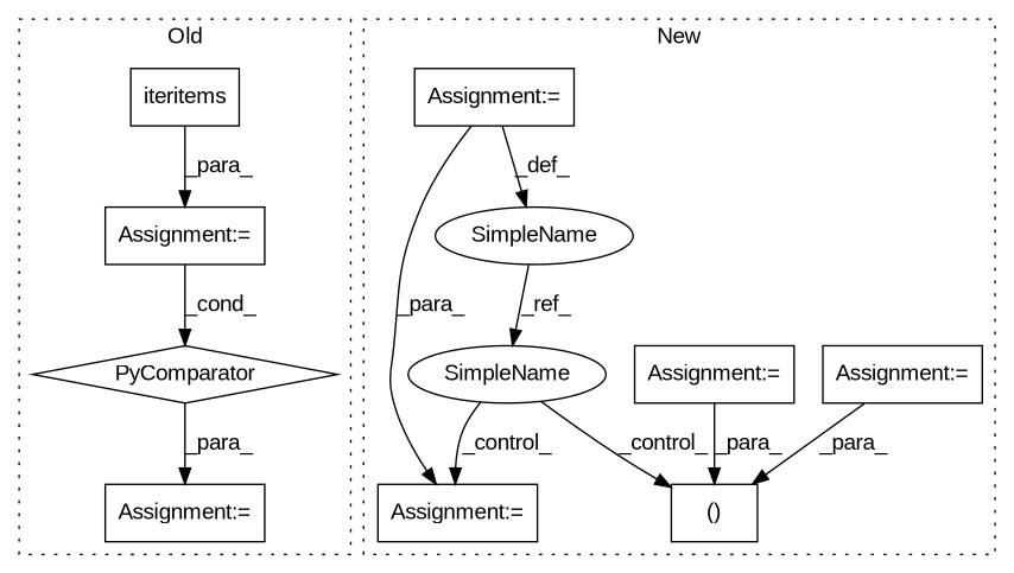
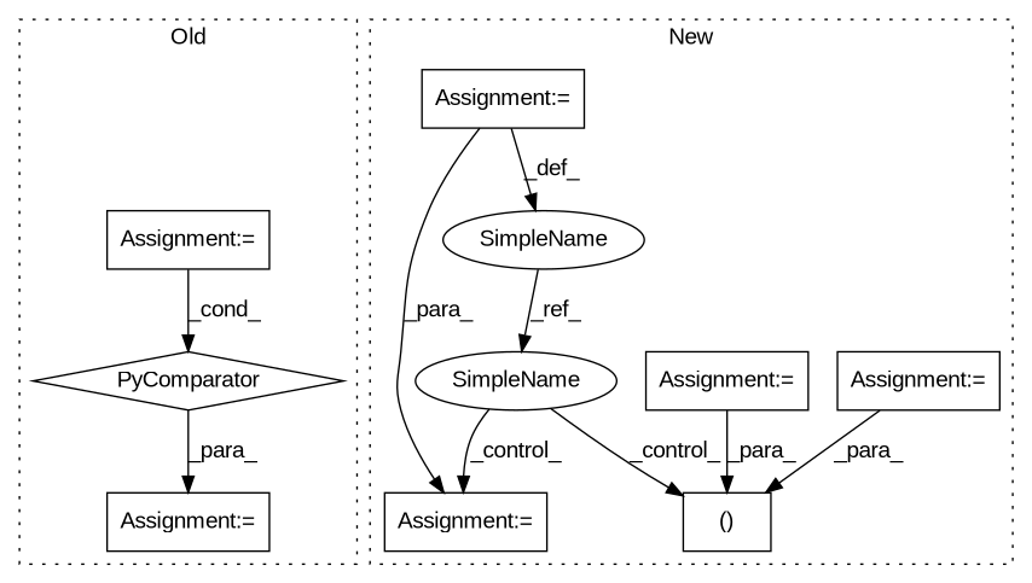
  digraph {
    fontname="Liberation Sans"
    node [a=7 l=9 s=2986 shape=box fontname="Liberation Sans"]
    edge [fontname="Liberation Sans"]
-   n1 [a=32 l="10,1" label=iteritems s="2997,3018"]
    n2 [l=71 label="Assignment:="]
    n3 [a=113 l=71 label=PyComparator shape=diamond]
    n4 [l=75 label="Assignment:=" s=3220]
    n5 [a=106 l=25 label="()" s=2448]
    n6 [l=6 label="Assignment:=" s=1670]
    n7 [l=6 label="Assignment:=" s=1445]
    n8 [label="Assignment:=" s=1396]
    n9 [l=1 label="Assignment:=" s=2397]
    n10 [a=42 label=SimpleName s=2321 shape=ellipse]
    n11 [a=42 label=SimpleName s=2368 shape=ellipse]
    subgraph cluster_1 {
      label=Old
      style=dotted
-     n1
      n2
      n3
      n4
    }
    subgraph cluster_2 {
      label=New
      style=dotted
      n5
      n6
      n7
      n8
      n9
      n10
      n11
    }
-   n1 -> n2 [label=_para_]
    n2 -> n3 [label=_cond_]
    n3 -> n4 [label=_para_]
    n6 -> n5 [label=_para_]
    n7 -> n5 [label=_para_]
    n8 -> n9 [label=_para_]
    n8 -> n10 [label=_def_]
    n10 -> n11 [label=_ref_]
    n11 -> n5 [label=_control_]
    n11 -> n9 [label=_control_]
  }
